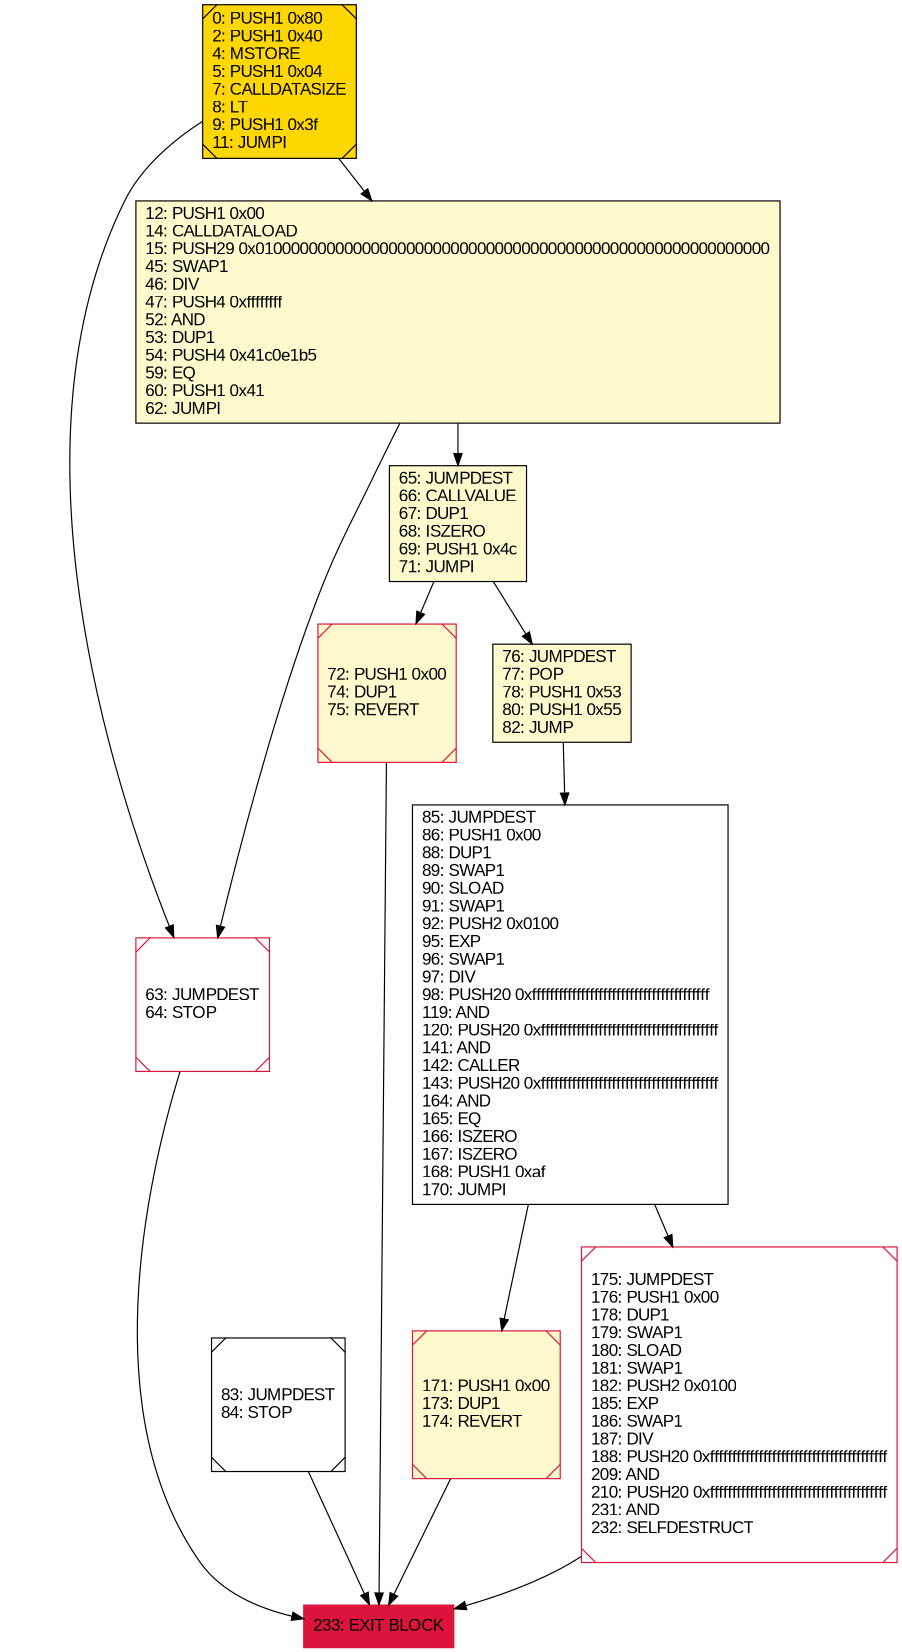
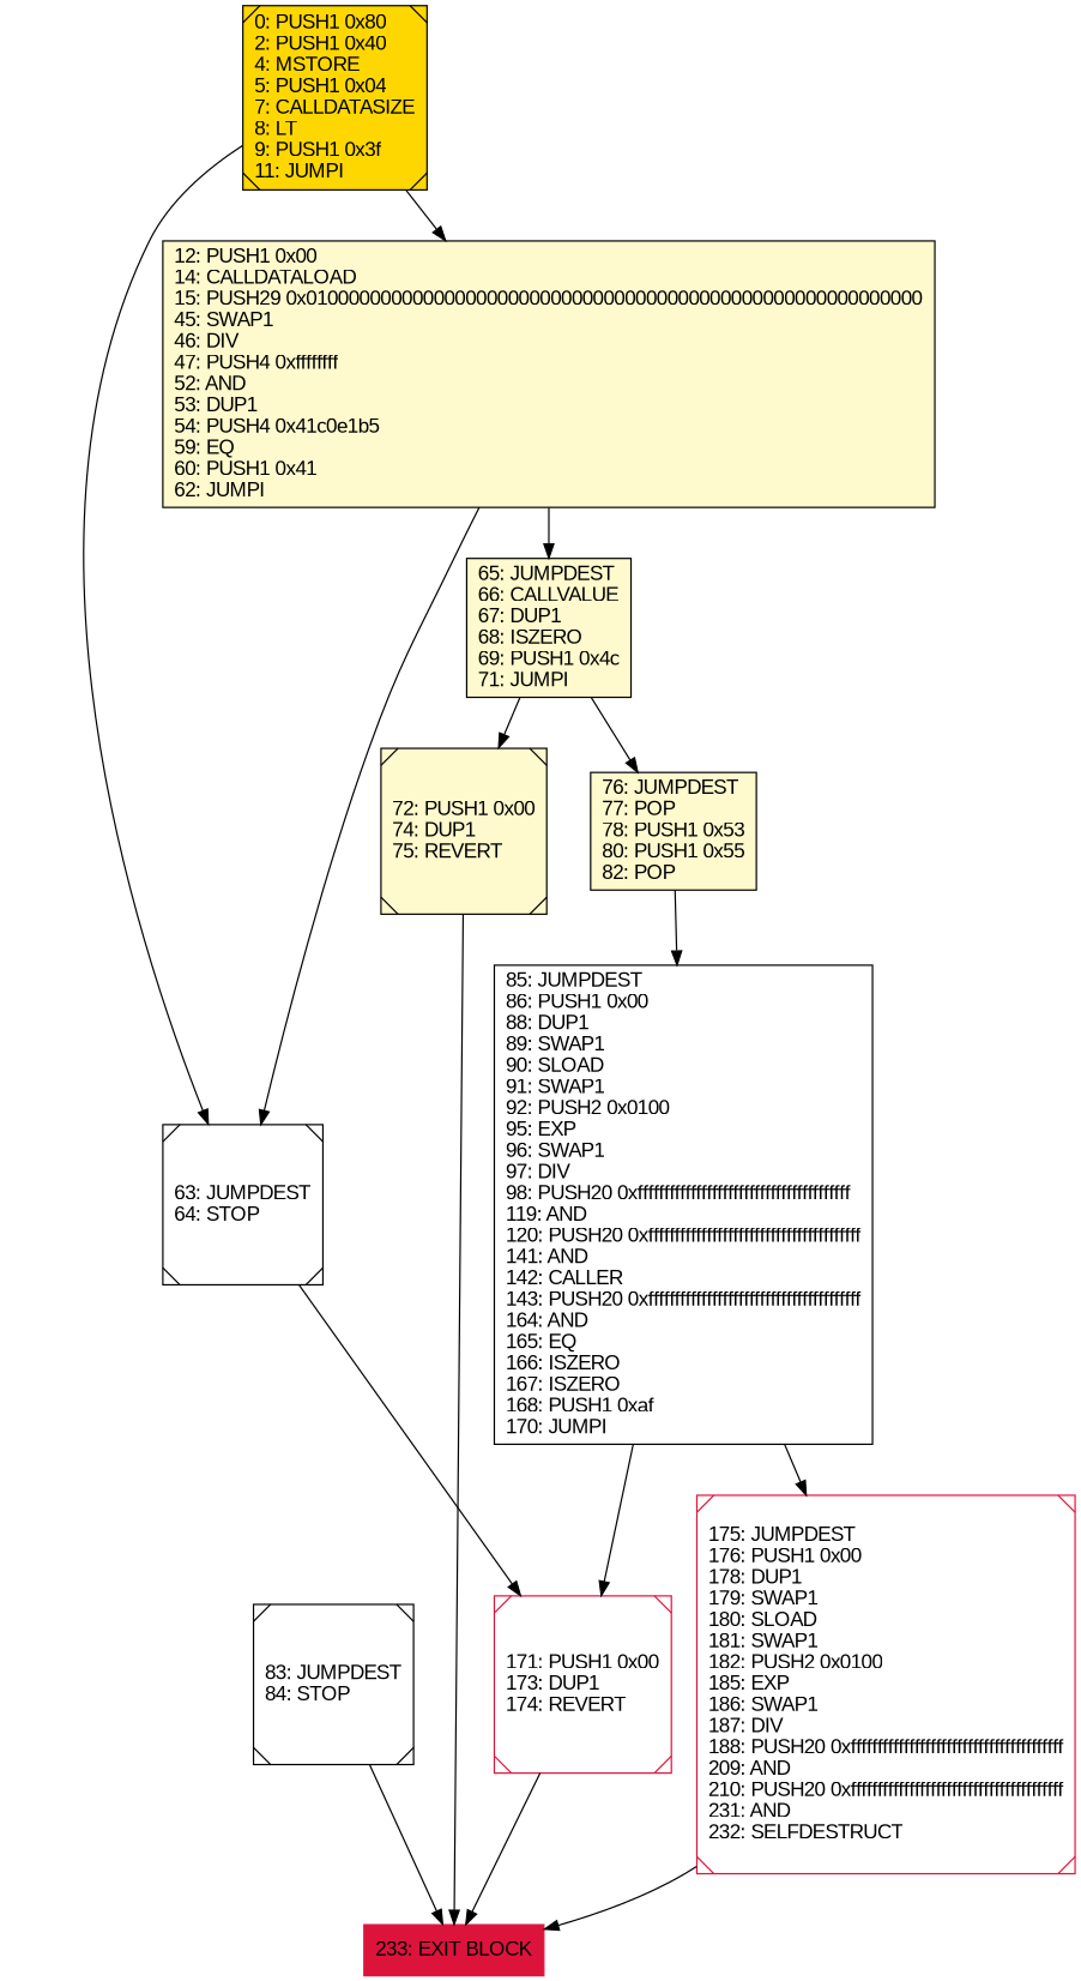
  digraph {
    rankdir=UD
    node [color=black fillcolor=white fontcolor=black fontname=arial shape=Msquare style=filled]
    n1 [fillcolor=gold label="0: PUSH1 0x80\l2: PUSH1 0x40\l4: MSTORE\l5: PUSH1 0x04\l7: CALLDATASIZE\l8: LT\l9: PUSH1 0x3f\l11: JUMPI\l"]
-   n2 [color=crimson label="63: JUMPDEST\l64: STOP\l"]
+   n2 [label="63: JUMPDEST\l64: STOP\l"]
    n3 [fillcolor=lemonchiffon label="12: PUSH1 0x00\l14: CALLDATALOAD\l15: PUSH29 0x0100000000000000000000000000000000000000000000000000000000\l45: SWAP1\l46: DIV\l47: PUSH4 0xffffffff\l52: AND\l53: DUP1\l54: PUSH4 0x41c0e1b5\l59: EQ\l60: PUSH1 0x41\l62: JUMPI\l" shape=box]
    n4 [color=crimson fillcolor=crimson label="233: EXIT BLOCK\l" shape=box]
    n5 [fillcolor=lemonchiffon label="65: JUMPDEST\l66: CALLVALUE\l67: DUP1\l68: ISZERO\l69: PUSH1 0x4c\l71: JUMPI\l" shape=box]
    n6 [label="83: JUMPDEST\l84: STOP\l"]
-   n7 [color=crimson fillcolor=lemonchiffon label="72: PUSH1 0x00\l74: DUP1\l75: REVERT\l"]
-   n8 [fillcolor=lemonchiffon label="76: JUMPDEST\l77: POP\l78: PUSH1 0x53\l80: PUSH1 0x55\l82: JUMP\l" shape=box]
+   n7 [fillcolor=lemonchiffon label="72: PUSH1 0x00\l74: DUP1\l75: REVERT\l"]
+   n8 [fillcolor=lemonchiffon label="76: JUMPDEST\l77: POP\l78: PUSH1 0x53\l80: PUSH1 0x55\l82: POP\l" shape=box]
    n9 [label="85: JUMPDEST\l86: PUSH1 0x00\l88: DUP1\l89: SWAP1\l90: SLOAD\l91: SWAP1\l92: PUSH2 0x0100\l95: EXP\l96: SWAP1\l97: DIV\l98: PUSH20 0xffffffffffffffffffffffffffffffffffffffff\l119: AND\l120: PUSH20 0xffffffffffffffffffffffffffffffffffffffff\l141: AND\l142: CALLER\l143: PUSH20 0xffffffffffffffffffffffffffffffffffffffff\l164: AND\l165: EQ\l166: ISZERO\l167: ISZERO\l168: PUSH1 0xaf\l170: JUMPI\l" shape=box]
-   n10 [color=crimson fillcolor=lemonchiffon label="171: PUSH1 0x00\l173: DUP1\l174: REVERT\l"]
+   n10 [color=crimson label="171: PUSH1 0x00\l173: DUP1\l174: REVERT\l"]
    n11 [color=crimson label="175: JUMPDEST\l176: PUSH1 0x00\l178: DUP1\l179: SWAP1\l180: SLOAD\l181: SWAP1\l182: PUSH2 0x0100\l185: EXP\l186: SWAP1\l187: DIV\l188: PUSH20 0xffffffffffffffffffffffffffffffffffffffff\l209: AND\l210: PUSH20 0xffffffffffffffffffffffffffffffffffffffff\l231: AND\l232: SELFDESTRUCT\l"]
    n1 -> n2
    n1 -> n3
-   n2 -> n4
+   n2 -> n10
    n3 -> n2
    n3 -> n5
    n5 -> n7
    n5 -> n8
    n6 -> n4
    n7 -> n4
    n8 -> n9
    n9 -> n10
    n9 -> n11
    n10 -> n4
    n11 -> n4
  }
